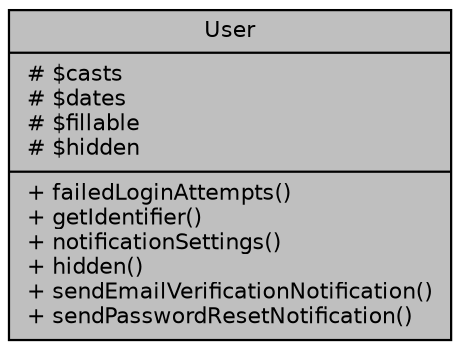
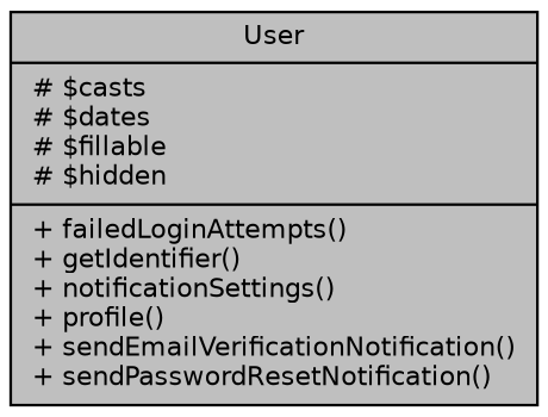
  digraph {
-   n1 [color=black fillcolor=grey75 fontcolor=black fontname=Helvetica fontsize=10 height=0.2 label="{User\n|# $casts\l# $dates\l# $fillable\l# $hidden\l|+ failedLoginAttempts()\l+ getIdentifier()\l+ notificationSettings()\l+ hidden()\l+ sendEmailVerificationNotification()\l+ sendPasswordResetNotification()\l}" shape=record style=filled width=0.4]
+   n1 [color=black fillcolor=grey75 fontcolor=black fontname=Helvetica fontsize=10 height=0.2 label="{User\n|# $casts\l# $dates\l# $fillable\l# $hidden\l|+ failedLoginAttempts()\l+ getIdentifier()\l+ notificationSettings()\l+ profile()\l+ sendEmailVerificationNotification()\l+ sendPasswordResetNotification()\l}" shape=record style=filled width=0.4]
  }
